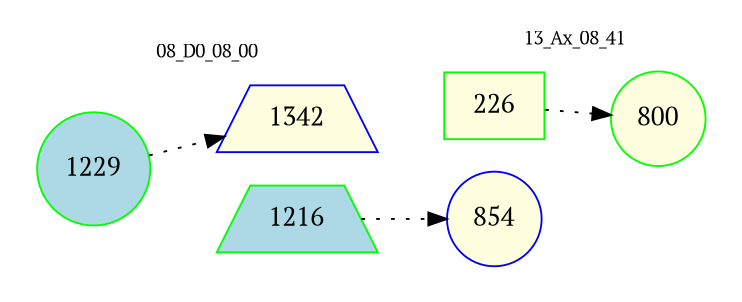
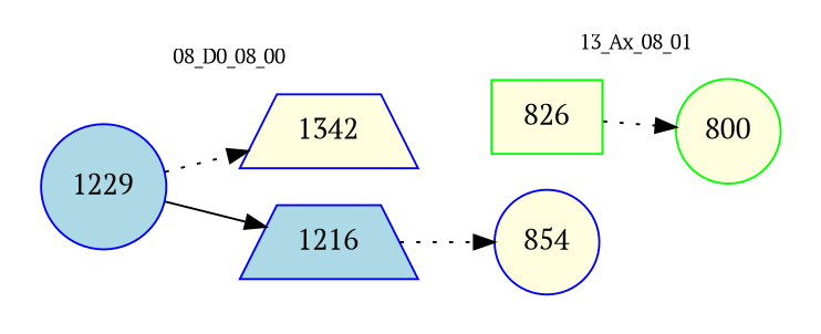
  digraph {
    fontname="PT Serif"
    rankdir=LR
    node [color=green fillcolor=lightyellow fontname="PT Serif" shape=circle style=filled]
    edge [color=black fontname="PT Serif" style=dotted]
-   n1 [label=226 shape=box]
+   n1 [label=826 shape=box]
    n2 [label=800]
    n3 [color=blue label=854]
-   n4 [fillcolor=lightblue label=1229]
-   n5 [fillcolor=lightblue label=1216 shape=trapezium]
+   n4 [color=blue fillcolor=lightblue label=1229]
+   n5 [color=blue fillcolor=lightblue label=1216 shape=trapezium]
    n6 [color=blue label=1342 shape=trapezium]
    subgraph cluster_1 {
      color=white
      fontsize=10
-     label="13_Ax_08_41"
+     label="13_Ax_08_01"
      n1
      n2
      n3
    }
    subgraph cluster_2 {
      color=white
      fontsize=10
      label="08_D0_08_00"
      n4
      n5
      n6
    }
    n1 -> n2
+   n4 -> n5 [style=solid]
    n4 -> n6
    n5 -> n3
  }
